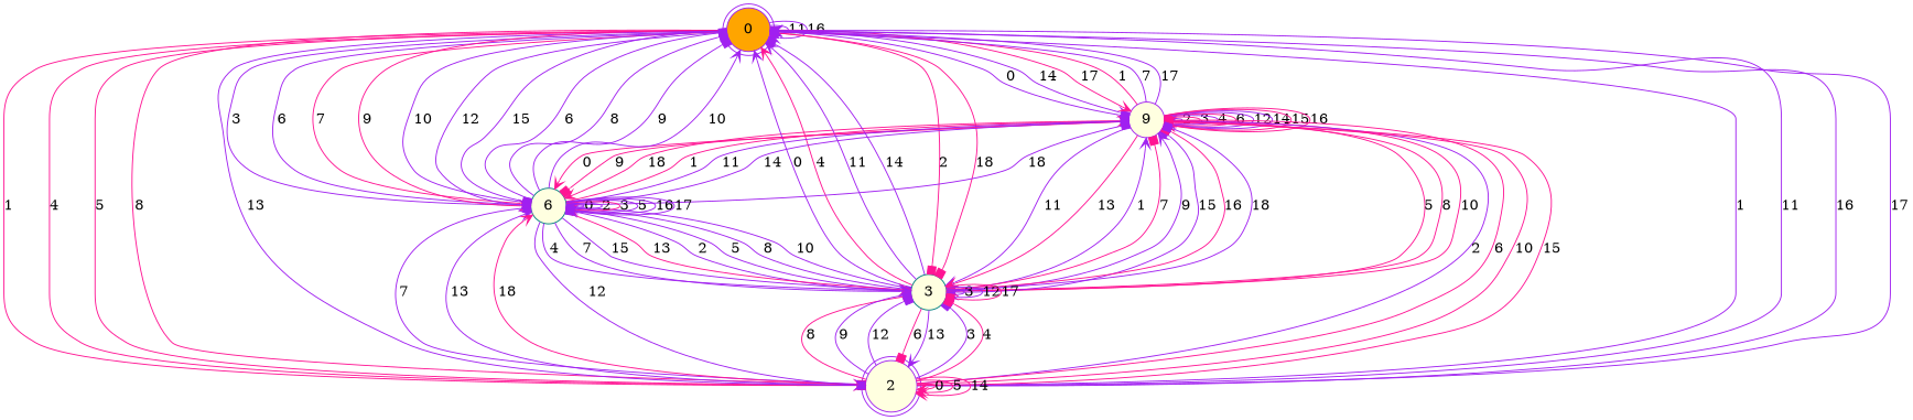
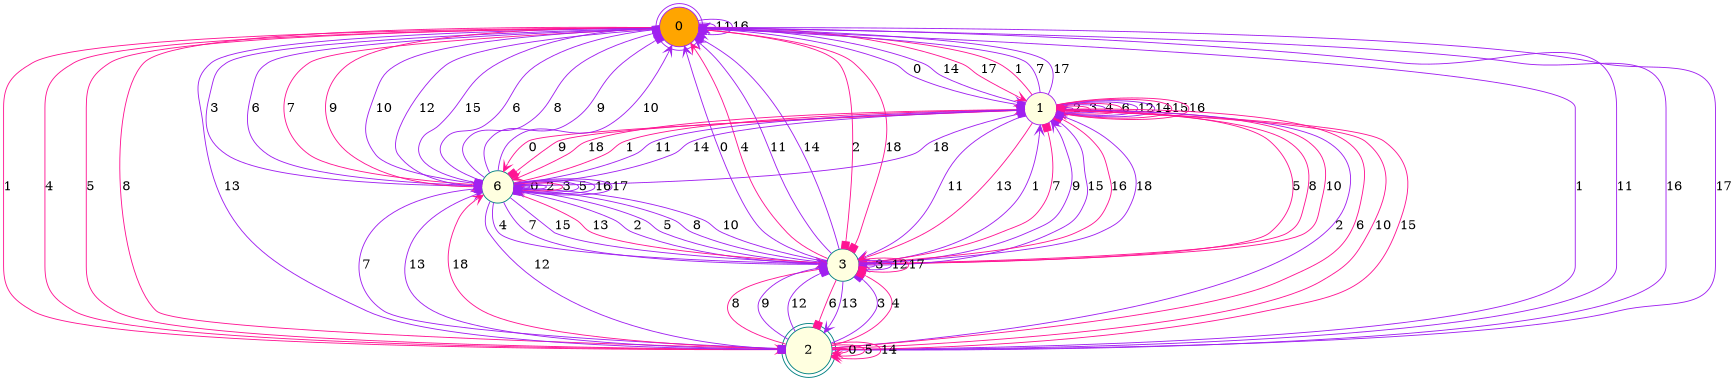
  digraph {
    node [color=purple fillcolor=lightyellow shape=circle style=filled]
    edge [arrowhead=box color=purple]
    n1 [fillcolor=orange label=0 shape=doublecircle]
-   n2 [label=9]
-   n3 [label=2 shape=doublecircle]
+   n2 [label=1]
+   n3 [color=teal label=2 shape=doublecircle]
    n4 [color=teal label=3]
    n5 [color=teal label=6]
    n1 -> n1 [label=11]
    n1 -> n1 [arrowhead=vee label=16]
    n1 -> n2 [label=0]
    n1 -> n2 [arrowhead=vee label=14]
    n1 -> n2 [arrowhead=vee color=deeppink label=17]
    n1 -> n3 [color=deeppink label=1]
    n1 -> n3 [color=deeppink label=4]
    n1 -> n3 [arrowhead=vee color=deeppink label=5]
    n1 -> n3 [color=deeppink label=8]
    n1 -> n3 [label=13]
    n1 -> n4 [color=deeppink label=2]
    n1 -> n4 [color=deeppink label=18]
    n1 -> n5 [arrowhead=vee label=3]
    n1 -> n5 [label=6]
    n1 -> n5 [color=deeppink label=7]
    n1 -> n5 [arrowhead=vee color=deeppink label=9]
    n1 -> n5 [label=10]
    n1 -> n5 [label=12]
    n1 -> n5 [label=15]
    n2 -> n1 [color=deeppink label=1]
    n2 -> n1 [label=7]
    n2 -> n1 [label=17]
    n2 -> n2 [label=2]
    n2 -> n2 [arrowhead=vee color=deeppink label=3]
    n2 -> n2 [arrowhead=vee label=4]
    n2 -> n2 [color=deeppink label=6]
    n2 -> n2 [label=12]
    n2 -> n2 [label=14]
    n2 -> n2 [arrowhead=vee color=deeppink label=15]
    n2 -> n2 [arrowhead=vee color=deeppink label=16]
    n2 -> n4 [arrowhead=vee color=deeppink label=5]
    n2 -> n4 [color=deeppink label=8]
    n2 -> n4 [arrowhead=vee color=deeppink label=10]
    n2 -> n4 [arrowhead=vee label=11]
    n2 -> n4 [arrowhead=vee color=deeppink label=13]
    n2 -> n5 [arrowhead=vee color=deeppink label=0]
    n2 -> n5 [color=deeppink label=9]
    n2 -> n5 [arrowhead=vee color=deeppink label=18]
    n3 -> n1 [arrowhead=vee label=1]
    n3 -> n1 [arrowhead=vee label=11]
    n3 -> n1 [arrowhead=vee label=16]
    n3 -> n1 [arrowhead=vee label=17]
    n3 -> n2 [arrowhead=vee label=2]
    n3 -> n2 [color=deeppink label=6]
    n3 -> n2 [color=deeppink label=10]
    n3 -> n2 [arrowhead=vee color=deeppink label=15]
    n3 -> n3 [arrowhead=vee color=deeppink label=0]
    n3 -> n3 [arrowhead=vee color=deeppink label=5]
    n3 -> n3 [arrowhead=vee color=deeppink label=14]
    n3 -> n4 [label=3]
    n3 -> n4 [color=deeppink label=4]
    n3 -> n4 [color=deeppink label=8]
    n3 -> n4 [label=9]
    n3 -> n4 [label=12]
    n3 -> n5 [label=7]
    n3 -> n5 [arrowhead=vee label=13]
    n3 -> n5 [arrowhead=vee color=deeppink label=18]
    n4 -> n1 [arrowhead=vee label=0]
    n4 -> n1 [arrowhead=vee color=deeppink label=4]
    n4 -> n1 [arrowhead=vee label=11]
    n4 -> n1 [label=14]
    n4 -> n2 [arrowhead=vee label=1]
    n4 -> n2 [color=deeppink label=7]
    n4 -> n2 [arrowhead=vee label=9]
    n4 -> n2 [label=15]
    n4 -> n2 [color=deeppink label=16]
    n4 -> n2 [label=18]
    n4 -> n3 [color=deeppink label=6]
    n4 -> n3 [arrowhead=vee label=13]
    n4 -> n4 [arrowhead=vee label=3]
    n4 -> n4 [label=12]
    n4 -> n4 [color=deeppink label=17]
    n4 -> n5 [label=2]
    n4 -> n5 [label=5]
    n4 -> n5 [arrowhead=vee label=8]
    n4 -> n5 [label=10]
    n5 -> n1 [label=6]
    n5 -> n1 [label=8]
    n5 -> n1 [label=9]
    n5 -> n1 [arrowhead=vee label=10]
    n5 -> n2 [arrowhead=vee color=deeppink label=1]
    n5 -> n2 [label=11]
    n5 -> n2 [label=14]
    n5 -> n2 [label=18]
-   n5 -> n3 [arrowhead=vee label=12]
+   n5 -> n3 [label=12]
    n5 -> n4 [label=4]
    n5 -> n4 [arrowhead=vee label=7]
    n5 -> n4 [arrowhead=vee color=deeppink label=13]
    n5 -> n4 [arrowhead=vee label=15]
    n5 -> n5 [arrowhead=vee label=0]
    n5 -> n5 [label=2]
    n5 -> n5 [arrowhead=vee color=deeppink label=3]
    n5 -> n5 [arrowhead=vee label=5]
    n5 -> n5 [label=16]
    n5 -> n5 [arrowhead=vee label=17]
  }
